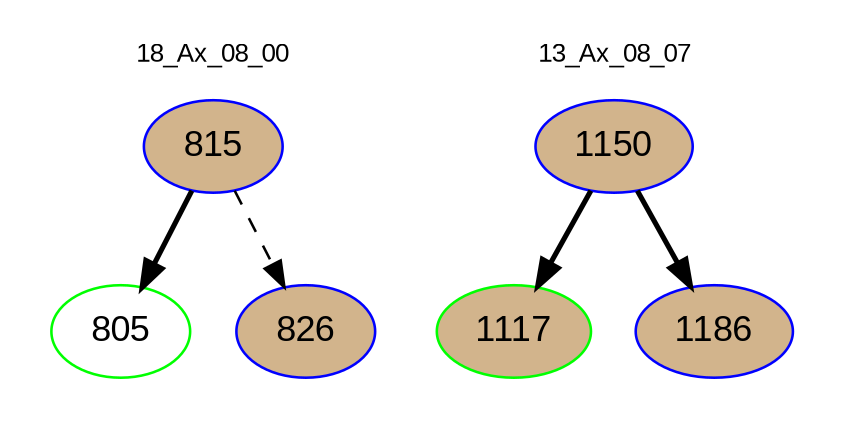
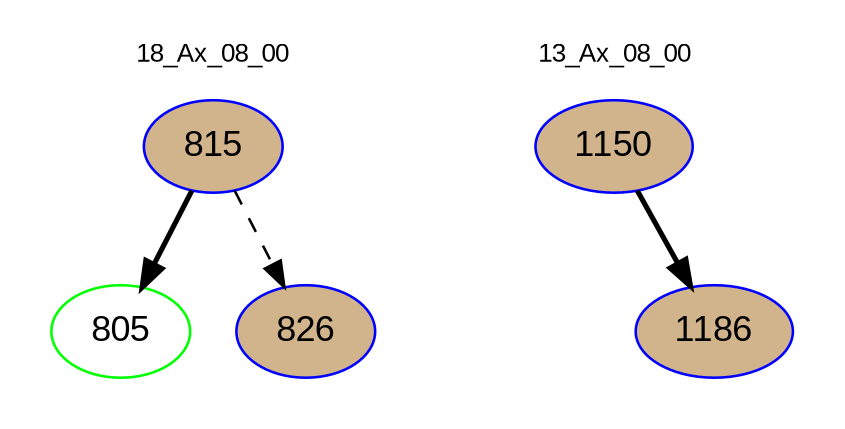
  digraph {
    fontname="Liberation Sans"
    node [color=blue fillcolor=tan fontname="Liberation Sans" style=filled]
    edge [color=black fontname="Liberation Sans" style=bold]
    n1 [label=815]
    n2 [color=green fillcolor=white label=805]
    n3 [label=826]
    n4 [label=1150]
-   n5 [color=green label=1117]
    n6 [label=1186]
    subgraph cluster_1 {
      color=white
      fontsize=10
      label="18_Ax_08_00"
      n1
      n2
      n3
    }
    subgraph cluster_2 {
      color=white
      fontsize=10
-     label="13_Ax_08_07"
+     label="13_Ax_08_00"
      n4
-     n5
      n6
    }
    n1 -> n2
    n1 -> n3 [style=dashed]
-   n4 -> n5
    n4 -> n6
  }
